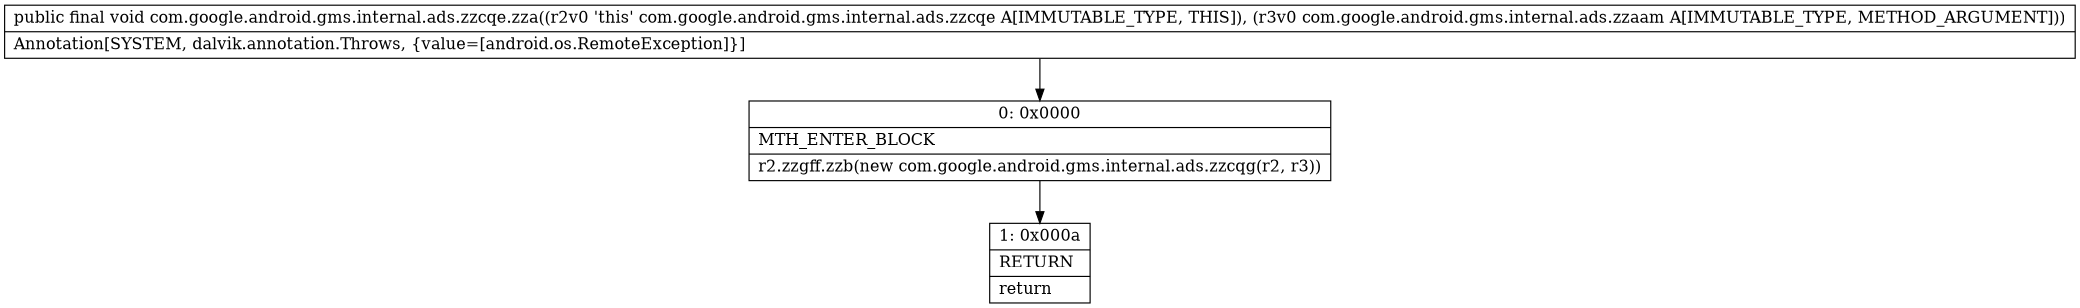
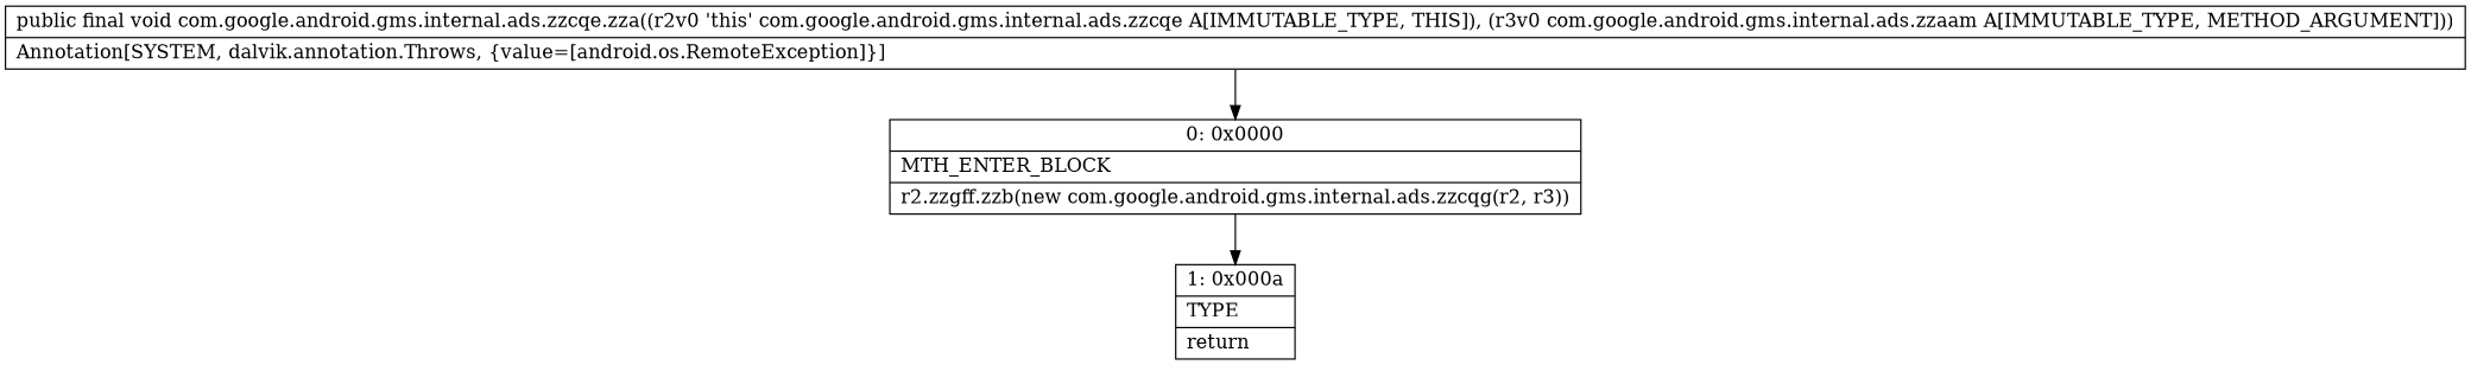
  digraph {
    node [shape=record]
    n1 [label="{0\:\ 0x0000|MTH_ENTER_BLOCK\l|r2.zzgff.zzb(new com.google.android.gms.internal.ads.zzcqg(r2, r3))\l}"]
-   n2 [label="{1\:\ 0x000a|RETURN\l|return\l}"]
+   n2 [label="{1\:\ 0x000a|TYPE\l|return\l}"]
    n3 [label="{public final void com.google.android.gms.internal.ads.zzcqe.zza((r2v0 'this' com.google.android.gms.internal.ads.zzcqe A[IMMUTABLE_TYPE, THIS]), (r3v0 com.google.android.gms.internal.ads.zzaam A[IMMUTABLE_TYPE, METHOD_ARGUMENT]))  | Annotation[SYSTEM, dalvik.annotation.Throws, \{value=[android.os.RemoteException]\}]\l}"]
    n1 -> n2
    n3 -> n1
  }
